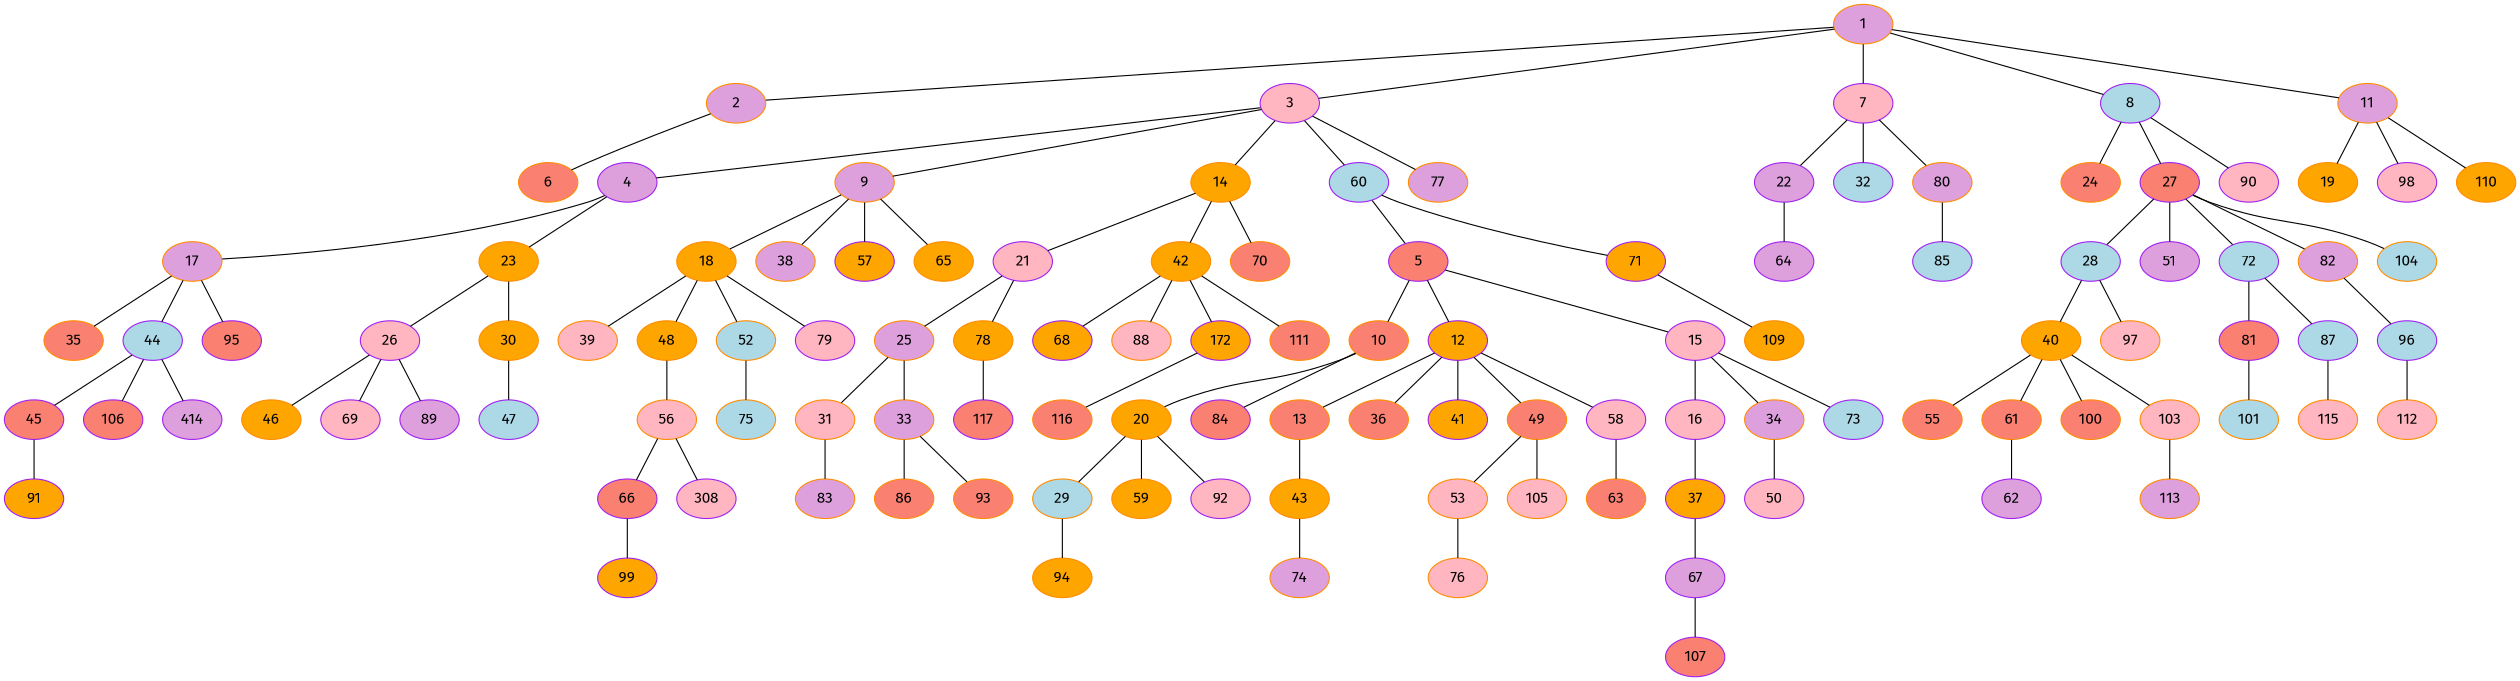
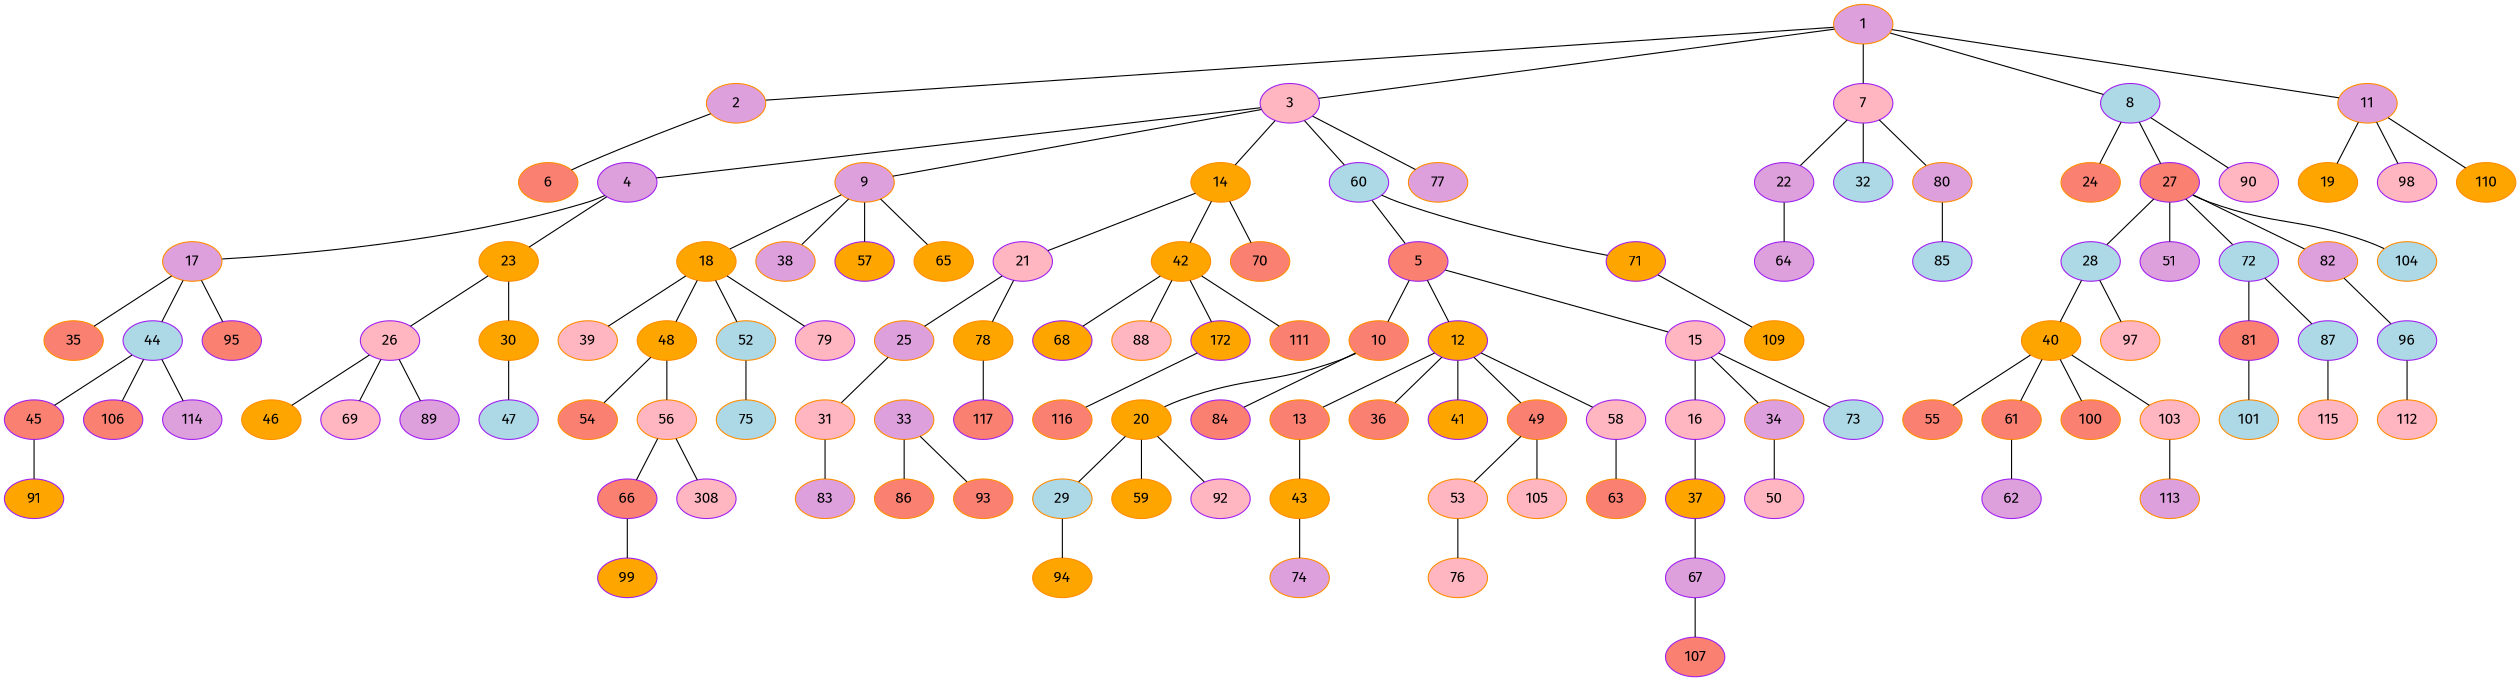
  graph {
    fontname="Fira Sans"
    node [color=darkorange fillcolor=salmon fontname="Fira Sans" style=filled]
    edge [fontname="Fira Sans"]
    1 [fillcolor=plum]
    2 [fillcolor=plum]
    3 [color=purple fillcolor=lightpink]
    7 [color=purple fillcolor=lightpink]
    8 [color=purple fillcolor=lightblue]
    11 [fillcolor=plum]
    6
    4 [color=purple fillcolor=plum]
    9 [fillcolor=plum]
    14 [fillcolor=orange]
    60 [color=purple fillcolor=lightblue]
    77 [fillcolor=plum]
    22 [color=purple fillcolor=plum]
    32 [color=purple fillcolor=lightblue]
    80 [fillcolor=plum]
    24
    27 [color=purple]
    90 [color=purple fillcolor=lightpink]
    19 [fillcolor=orange]
    98 [color=purple fillcolor=lightpink]
    110 [fillcolor=orange]
    17 [fillcolor=plum]
    23 [fillcolor=orange]
    5 [color=purple]
    10
    12 [color=purple fillcolor=orange]
    15 [color=purple fillcolor=lightpink]
    18 [fillcolor=orange]
    38 [fillcolor=plum]
    57 [color=purple fillcolor=orange]
    65 [fillcolor=orange]
    21 [color=purple fillcolor=lightpink]
    42 [fillcolor=orange]
    70
    71 [color=purple fillcolor=orange]
    35
    44 [color=purple fillcolor=lightblue]
    95 [color=purple]
    26 [color=purple fillcolor=lightpink]
    30 [fillcolor=orange]
    20 [fillcolor=orange]
    84 [color=purple]
    13
    36
    41 [color=purple fillcolor=orange]
    49
    58 [color=purple fillcolor=lightpink]
    16 [color=purple fillcolor=lightpink]
    34 [fillcolor=plum]
    73 [color=purple fillcolor=lightblue]
    64 [color=purple fillcolor=plum]
    85 [color=purple fillcolor=lightblue]
    28 [color=purple fillcolor=lightblue]
    51 [color=purple fillcolor=plum]
    72 [color=purple fillcolor=lightblue]
    82 [fillcolor=plum]
    104 [fillcolor=lightblue]
    39 [fillcolor=lightpink]
    48 [fillcolor=orange]
    52 [fillcolor=lightblue]
    79 [color=purple fillcolor=lightpink]
    29 [fillcolor=lightblue]
    59 [fillcolor=orange]
    92 [color=purple fillcolor=lightpink]
    43 [fillcolor=orange]
    53 [fillcolor=lightpink]
    105 [fillcolor=lightpink]
    63
    74 [fillcolor=plum]
    25 [fillcolor=plum]
    78 [fillcolor=orange]
    68 [color=purple fillcolor=orange]
    88 [fillcolor=lightpink]
    n74 [color=purple fillcolor=orange label=172]
    111
    37 [color=purple fillcolor=orange]
    50 [color=purple fillcolor=lightpink]
    67 [color=purple fillcolor=plum]
    45 [color=purple]
    106 [color=purple]
-   114 [color=purple fillcolor=plum label=414]
+   114 [color=purple fillcolor=plum]
+   54
    56 [fillcolor=lightpink]
    75 [fillcolor=lightblue]
    94 [fillcolor=orange]
    31 [fillcolor=lightpink]
    33 [fillcolor=plum]
    117 [color=purple]
    46 [fillcolor=orange]
    69 [color=purple fillcolor=lightpink]
    89 [color=purple fillcolor=plum]
    47 [color=purple fillcolor=lightblue]
    83 [fillcolor=plum]
    86
    93
    40 [fillcolor=orange]
    97 [fillcolor=lightpink]
    81 [color=purple]
    87 [color=purple fillcolor=lightblue]
    96 [color=purple fillcolor=lightblue]
    55
    61
    100
    103 [fillcolor=lightpink]
    107 [color=purple]
    62 [color=purple fillcolor=plum]
    113 [fillcolor=plum]
    116
    91 [color=purple fillcolor=orange]
    66 [color=purple]
    n111 [color=purple fillcolor=lightpink label=308]
    76 [fillcolor=lightpink]
    99 [color=purple fillcolor=orange]
    109 [fillcolor=orange]
    101 [fillcolor=lightblue]
    115 [fillcolor=lightpink]
    112 [fillcolor=lightpink]
    1 -- 2
    1 -- 3
    1 -- 7
    1 -- 8
    1 -- 11
    2 -- 6
    3 -- 4
    3 -- 9
    3 -- 14
    3 -- 60
    3 -- 77
    7 -- 22
    7 -- 32
    7 -- 80
    8 -- 24
    8 -- 27
    8 -- 90
    11 -- 19
    11 -- 98
    11 -- 110
    4 -- 17
    4 -- 23
    9 -- 18
    9 -- 38
    9 -- 57
    9 -- 65
    14 -- 21
    14 -- 42
    14 -- 70
    60 -- 5
    60 -- 71
    22 -- 64
    80 -- 85
    27 -- 28
    27 -- 51
    27 -- 72
    27 -- 82
    27 -- 104
    17 -- 35
    17 -- 44
    17 -- 95
    23 -- 26
    23 -- 30
    5 -- 10
    5 -- 12
    5 -- 15
    10 -- 20
    10 -- 84
    12 -- 13
    12 -- 36
    12 -- 41
    12 -- 49
    12 -- 58
    15 -- 16
    15 -- 34
    15 -- 73
    18 -- 39
    18 -- 48
    18 -- 52
    18 -- 79
    21 -- 25
    21 -- 78
    42 -- 68
    42 -- 88
    42 -- n74
    42 -- 111
    71 -- 109
    44 -- 45
    44 -- 106
    44 -- 114
    26 -- 46
    26 -- 69
    26 -- 89
    30 -- 47
    20 -- 29
    20 -- 59
    20 -- 92
    13 -- 43
    49 -- 53
    49 -- 105
    58 -- 63
    16 -- 37
    34 -- 50
    28 -- 40
    28 -- 97
    72 -- 81
    72 -- 87
    82 -- 96
+   48 -- 54
    48 -- 56
    52 -- 75
    29 -- 94
    43 -- 74
    53 -- 76
    25 -- 31
-   25 -- 33
    78 -- 117
    n74 -- 116
    37 -- 67
    67 -- 107
    45 -- 91
    56 -- 66
    56 -- n111
    31 -- 83
    33 -- 86
    33 -- 93
    40 -- 55
    40 -- 61
    40 -- 100
    40 -- 103
    81 -- 101
    87 -- 115
    96 -- 112
    61 -- 62
    103 -- 113
    66 -- 99
  }
